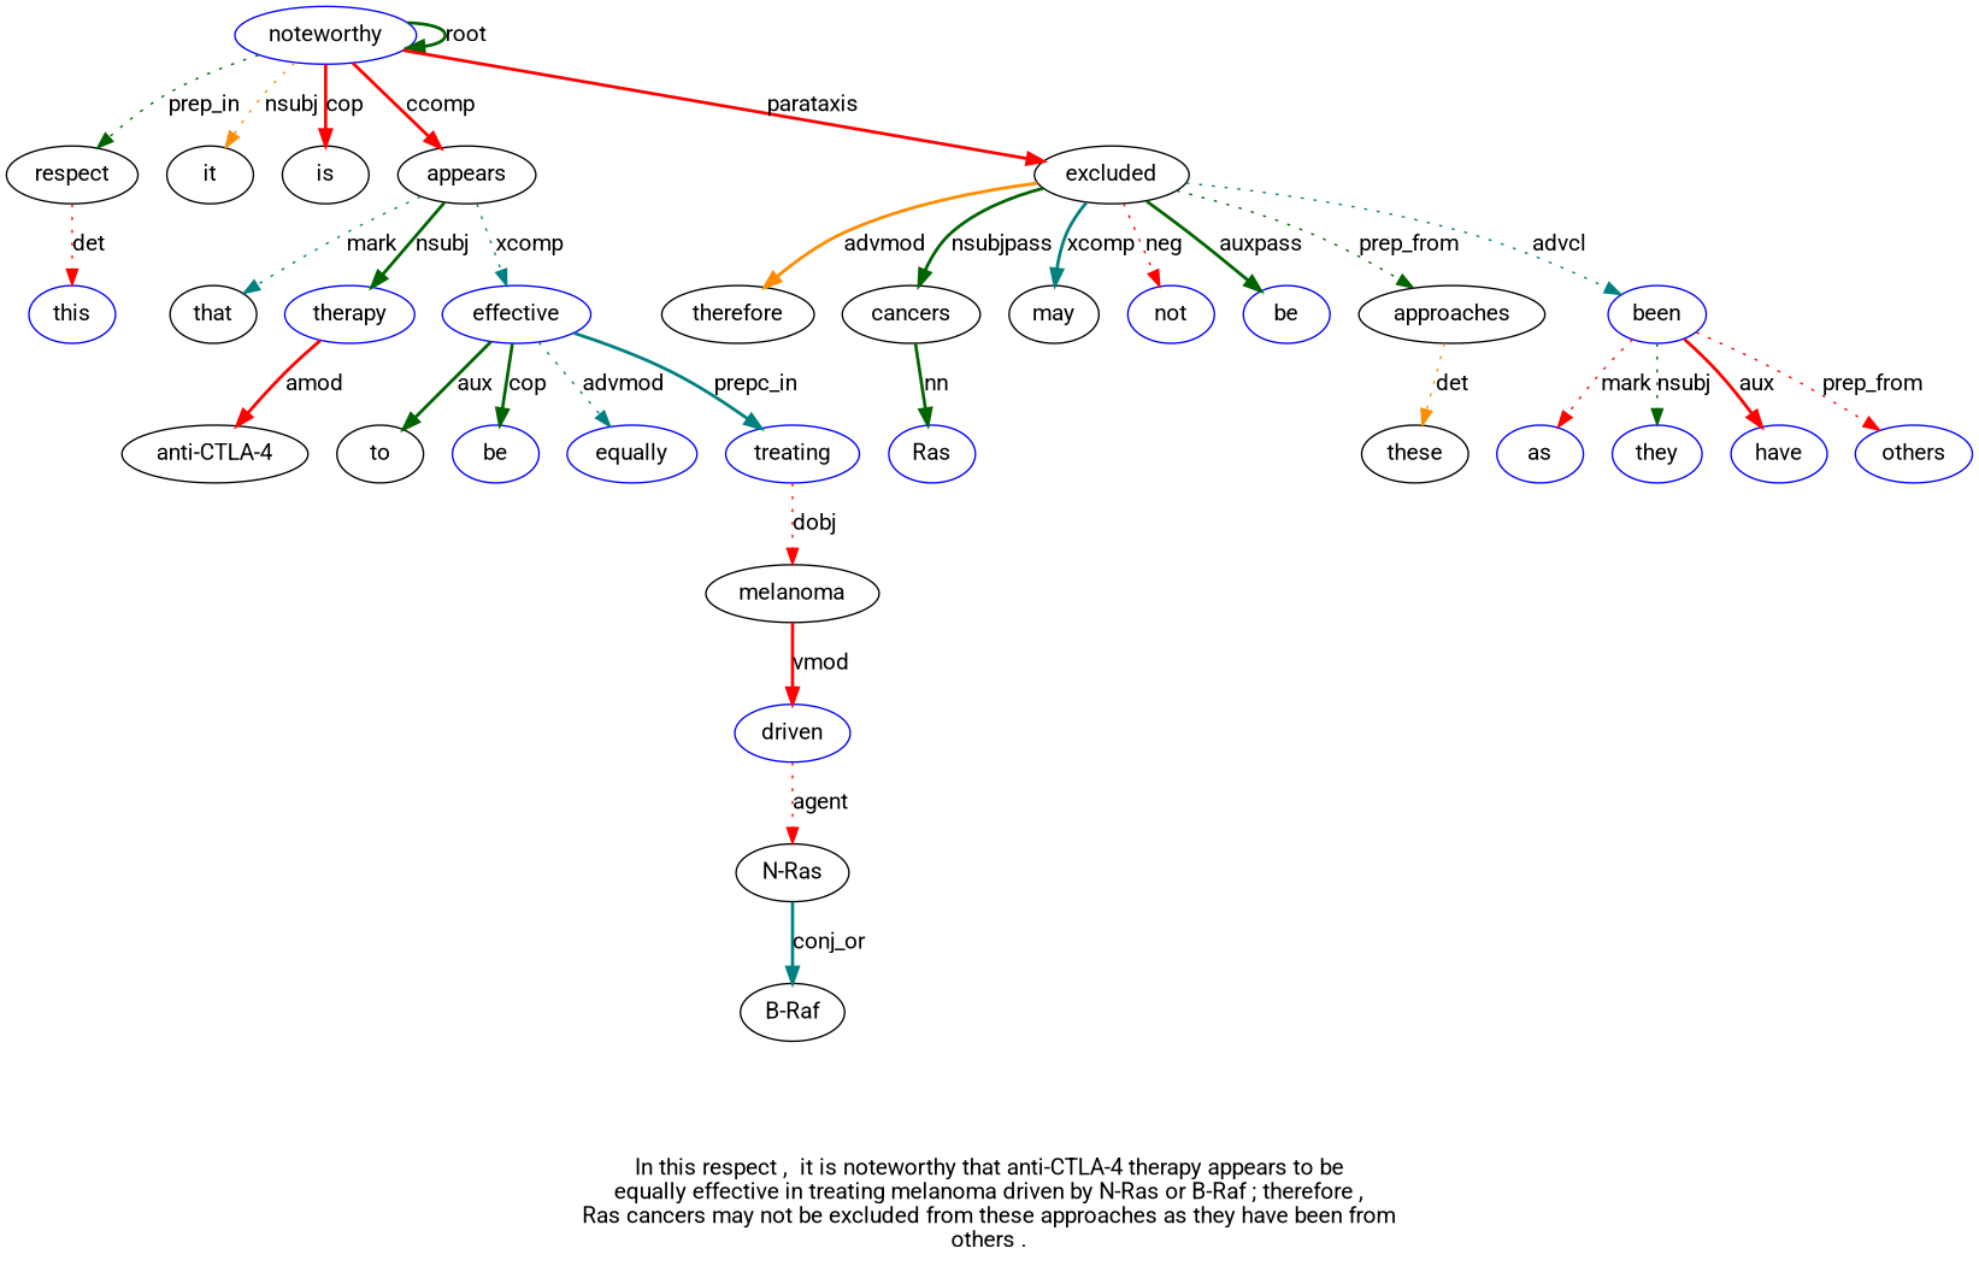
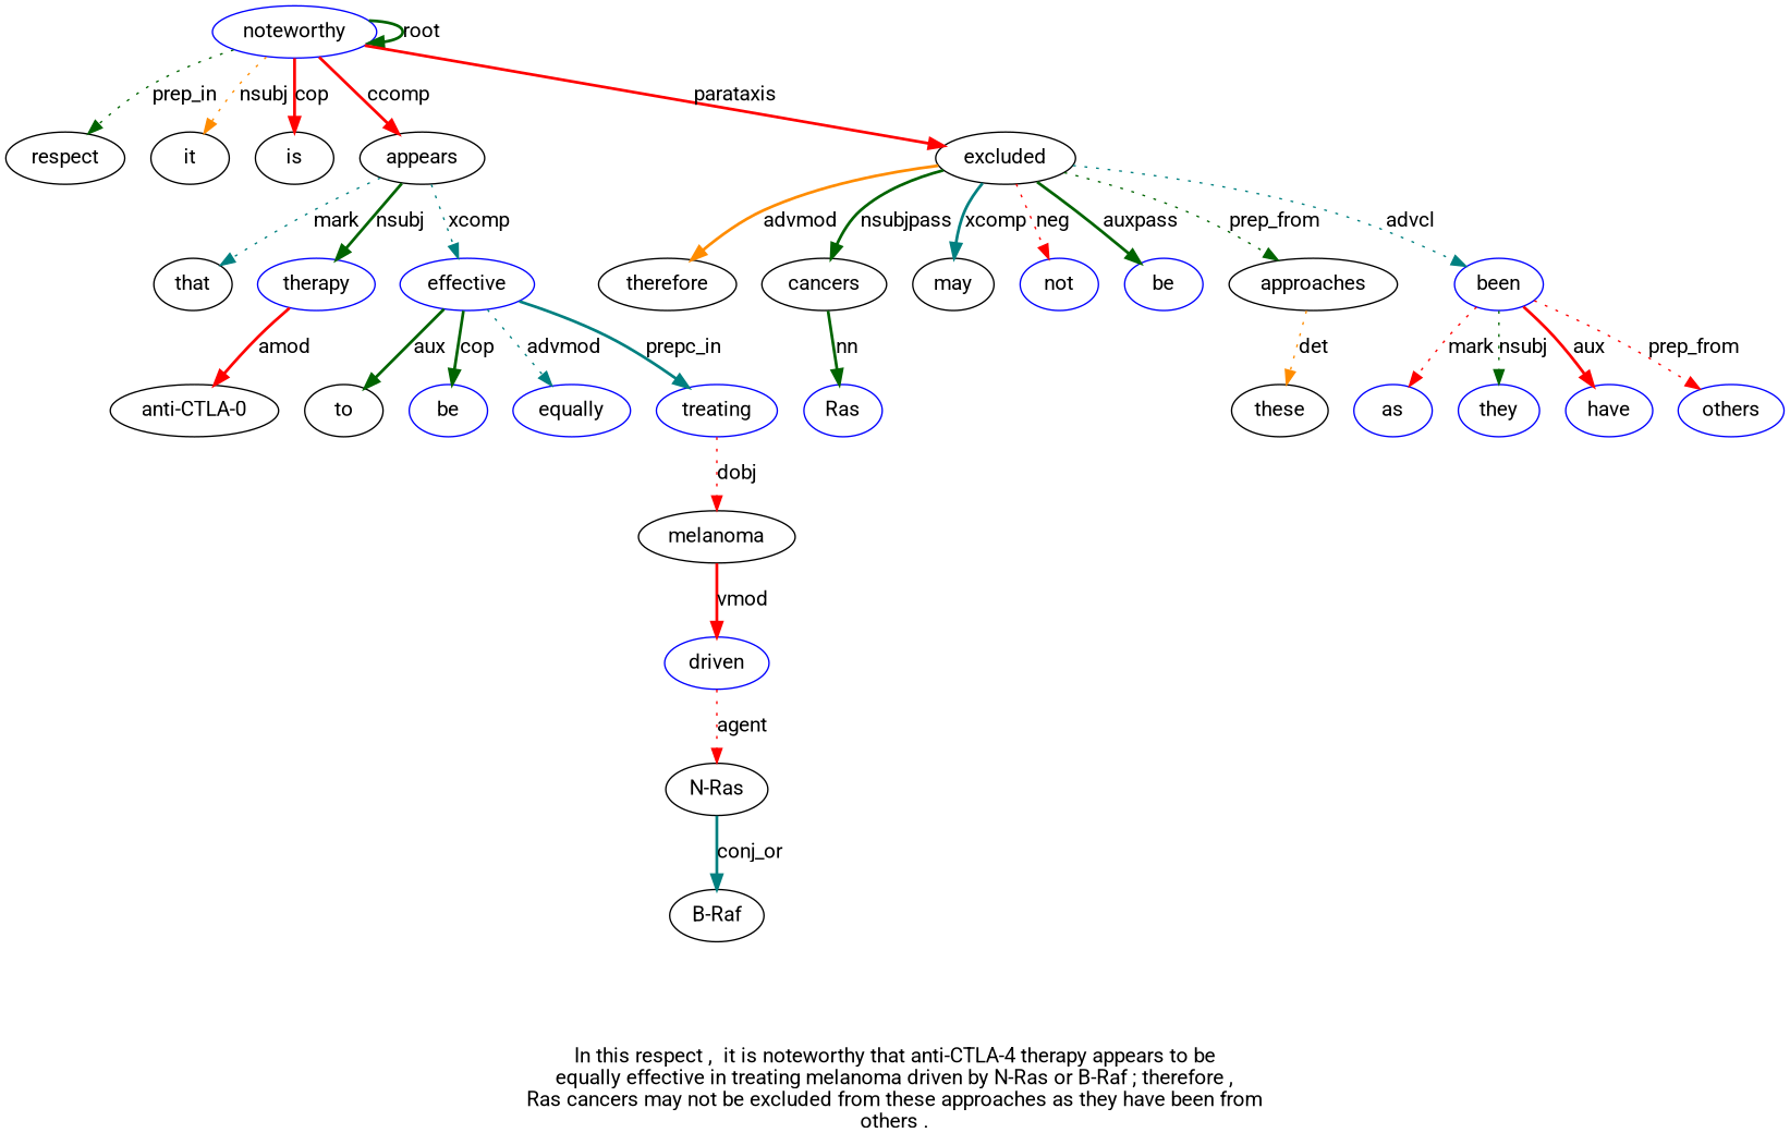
  digraph {
    fontname=Roboto
    label="In this respect ,  it is noteworthy that anti-CTLA-4 therapy appears to be\nequally effective in treating melanoma driven by N-Ras or B-Raf ; therefore ,\nRas cancers may not be excluded from these approaches as they have been from\nothers ."
    node [color=black fillcolor=white fontname=Roboto style=filled]
    edge [color=red fontname=Roboto style=bold]
    n1 [label=respect]
-   n2 [color=blue label=this]
    n3 [color=blue label=noteworthy]
    n4 [label=it]
    n5 [label=is]
    n6 [label=appears]
    n7 [label=excluded]
    n8 [label=that]
    n9 [color=blue label=therapy]
    n10 [color=blue label=effective]
    n11 [label=therefore]
    n12 [label=cancers]
    n13 [label=may]
    n14 [color=blue label=not]
    n15 [color=blue label=be]
    n16 [label=approaches]
    n17 [color=blue label=been]
-   n18 [label="anti-CTLA-4"]
+   n18 [label="anti-CTLA-0"]
    n19 [label=to]
    n20 [color=blue label=be]
    n21 [color=blue label=equally]
    n22 [color=blue label=treating]
    n23 [label=melanoma]
    n24 [color=blue label=driven]
    n25 [label="N-Ras"]
    n26 [label="B-Raf"]
    n27 [color=blue label=Ras]
    n28 [label=these]
    n29 [color=blue label=as]
    n30 [color=blue label=they]
    n31 [color=blue label=have]
    n32 [color=blue label=others]
-   n1 -> n2 [label=det style=dotted]
    n3 -> n1 [color=darkgreen label=prep_in style=dotted]
    n3 -> n3 [color=darkgreen label=root]
    n3 -> n4 [color=darkorange label=nsubj style=dotted]
    n3 -> n5 [label=cop]
    n3 -> n6 [label=ccomp]
    n3 -> n7 [label=parataxis]
    n6 -> n8 [color=teal label=mark style=dotted]
    n6 -> n9 [color=darkgreen label=nsubj]
    n6 -> n10 [color=teal label=xcomp style=dotted]
    n7 -> n11 [color=darkorange label=advmod]
    n7 -> n12 [color=darkgreen label=nsubjpass]
    n7 -> n13 [color=teal label=xcomp]
    n7 -> n14 [label=neg style=dotted]
    n7 -> n15 [color=darkgreen label=auxpass]
    n7 -> n16 [color=darkgreen label=prep_from style=dotted]
    n7 -> n17 [color=teal label=advcl style=dotted]
    n9 -> n18 [label=amod]
    n10 -> n19 [color=darkgreen label=aux]
    n10 -> n20 [color=darkgreen label=cop]
    n10 -> n21 [color=teal label=advmod style=dotted]
    n10 -> n22 [color=teal label=prepc_in]
    n12 -> n27 [color=darkgreen label=nn]
    n16 -> n28 [color=darkorange label=det style=dotted]
    n17 -> n29 [label=mark style=dotted]
    n17 -> n30 [color=darkgreen label=nsubj style=dotted]
    n17 -> n31 [label=aux]
    n17 -> n32 [label=prep_from style=dotted]
    n22 -> n23 [label=dobj style=dotted]
    n23 -> n24 [label=vmod]
    n24 -> n25 [label=agent style=dotted]
    n25 -> n26 [color=teal label=conj_or]
  }
